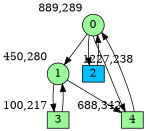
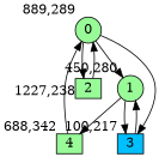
  digraph {
    bgcolor=white
    node [fillcolor=palegreen fixedsize=true shape=box style=filled]
    0 [height=0.3 shape=circle width=0.4 xlabel="889,289"]
    1 [height=0.3 shape=circle width=0.4 xlabel="450,280"]
-   2 [fillcolor=deepskyblue height=0.3 width=0.4 xlabel="1227,238"]
+   2 [height=0.3 width=0.4 xlabel="1227,238"]
    4 [height=0.3 width=0.4 xlabel="688,342"]
-   3 [height=0.3 width=0.4 xlabel="100,217"]
+   3 [fillcolor=deepskyblue height=0.3 width=0.4 xlabel="100,217"]
    0 -> 1
    0 -> 2
-   0 -> 4
+   0 -> 3
    1 -> 4
    1 -> 3
    2 -> 0
    4 -> 0
    3 -> 1
  }
